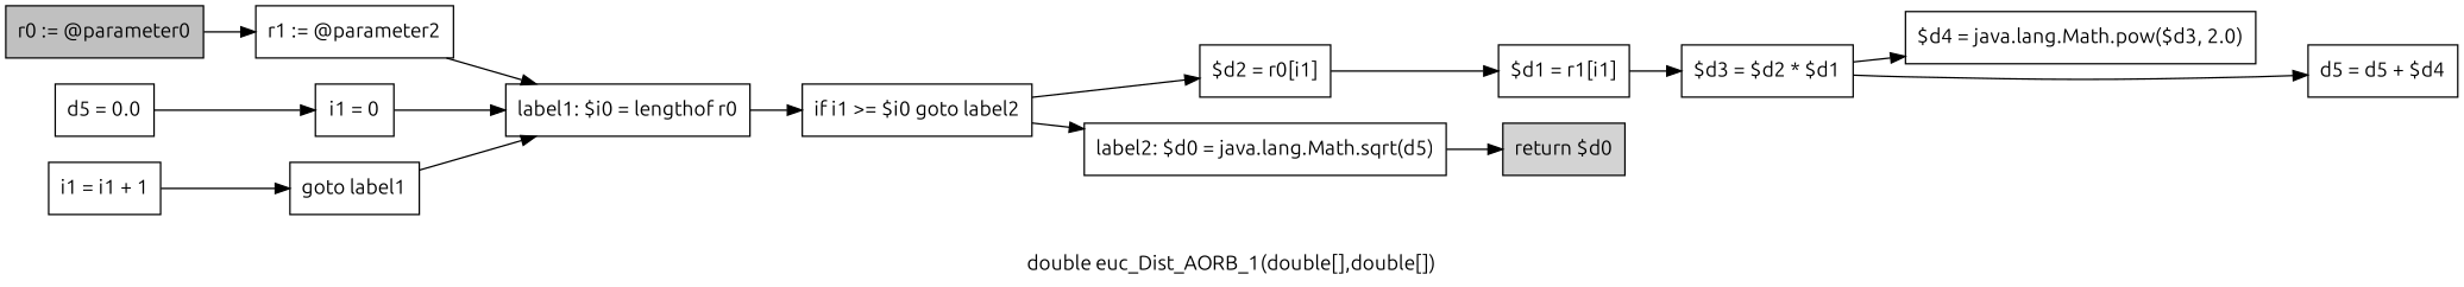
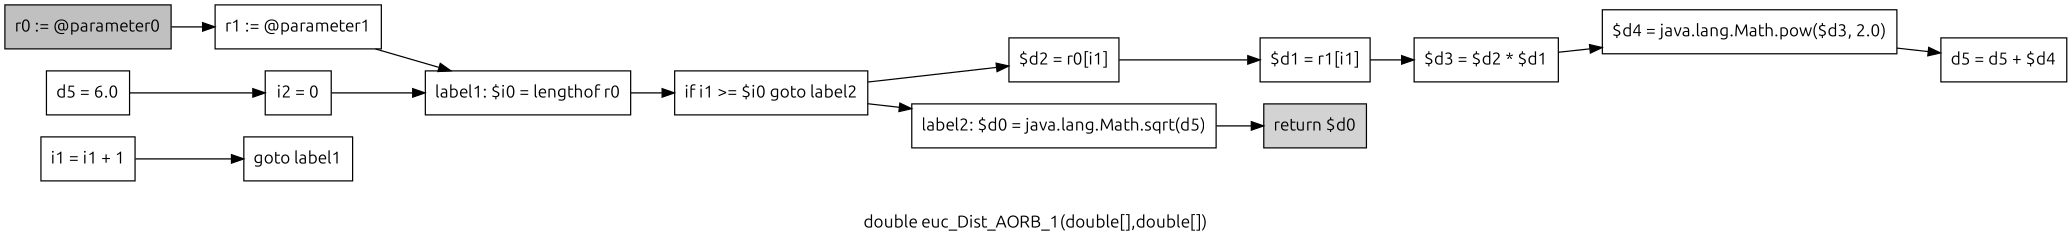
  digraph {
    fontname=Ubuntu
    label="double euc_Dist_AORB_1(double[],double[])"
    rankdir=LR
    node [fontname=Ubuntu shape=box]
    edge [fontname=Ubuntu]
    n1 [fillcolor=gray label="r0 := @parameter0" style=filled]
-   n2 [label="r1 := @parameter2"]
+   n2 [label="r1 := @parameter1"]
    n3 [label="label1: $i0 = lengthof r0"]
-   n4 [label="d5 = 0.0"]
-   n5 [label="i1 = 0"]
+   n4 [label="d5 = 6.0"]
+   n5 [label="i2 = 0"]
    n6 [label="if i1 >= $i0 goto label2"]
    n7 [label="$d2 = r0[i1]"]
    n8 [label="label2: $d0 = java.lang.Math.sqrt(d5)"]
    n9 [label="$d1 = r1[i1]"]
    n10 [fillcolor=lightgray label="return $d0" style=filled]
    n11 [label="$d3 = $d2 * $d1"]
    n12 [label="$d4 = java.lang.Math.pow($d3, 2.0)"]
    n13 [label="d5 = d5 + $d4"]
    n14 [label="i1 = i1 + 1"]
    n15 [label="goto label1"]
    n1 -> n2
    n2 -> n3
    n3 -> n6
    n4 -> n5
    n5 -> n3
    n6 -> n7
    n6 -> n8
    n7 -> n9
    n8 -> n10
    n9 -> n11
    n11 -> n12
-   n11 -> n13
+   n12 -> n13
    n14 -> n15
-   n15 -> n3
  }
